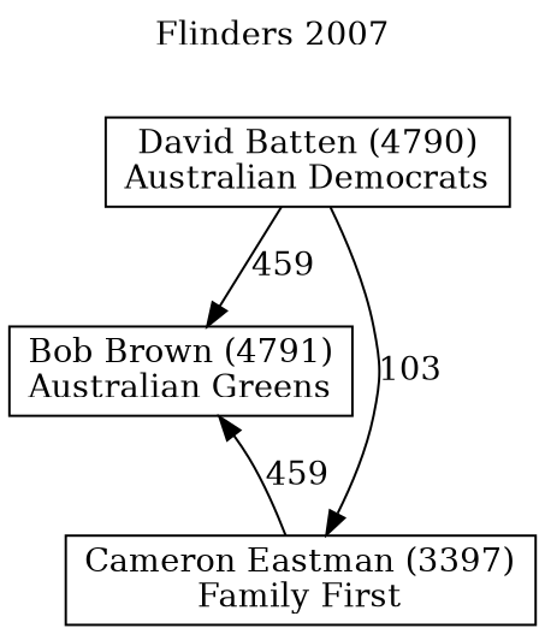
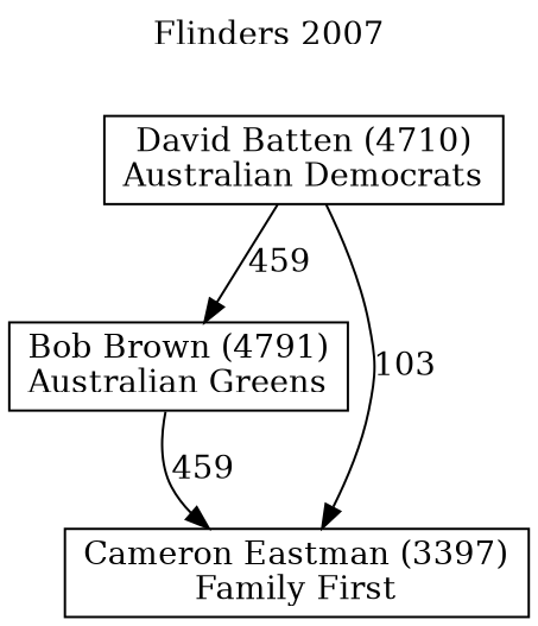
  digraph {
    label="Flinders 2007"
    labelloc=t
    mclimit=10
    node [shape=box]
    n1 [label="Bob Brown (4791)\nAustralian Greens"]
    n2 [label="Cameron Eastman (3397)\nFamily First"]
-   n3 [label="David Batten (4790)\nAustralian Democrats"]
-   n2 -> n1 [label=459]
+   n3 [label="David Batten (4710)\nAustralian Democrats"]
+   n1 -> n2 [label=459]
    n3 -> n1 [label=459]
    n3 -> n2 [label=103]
  }
